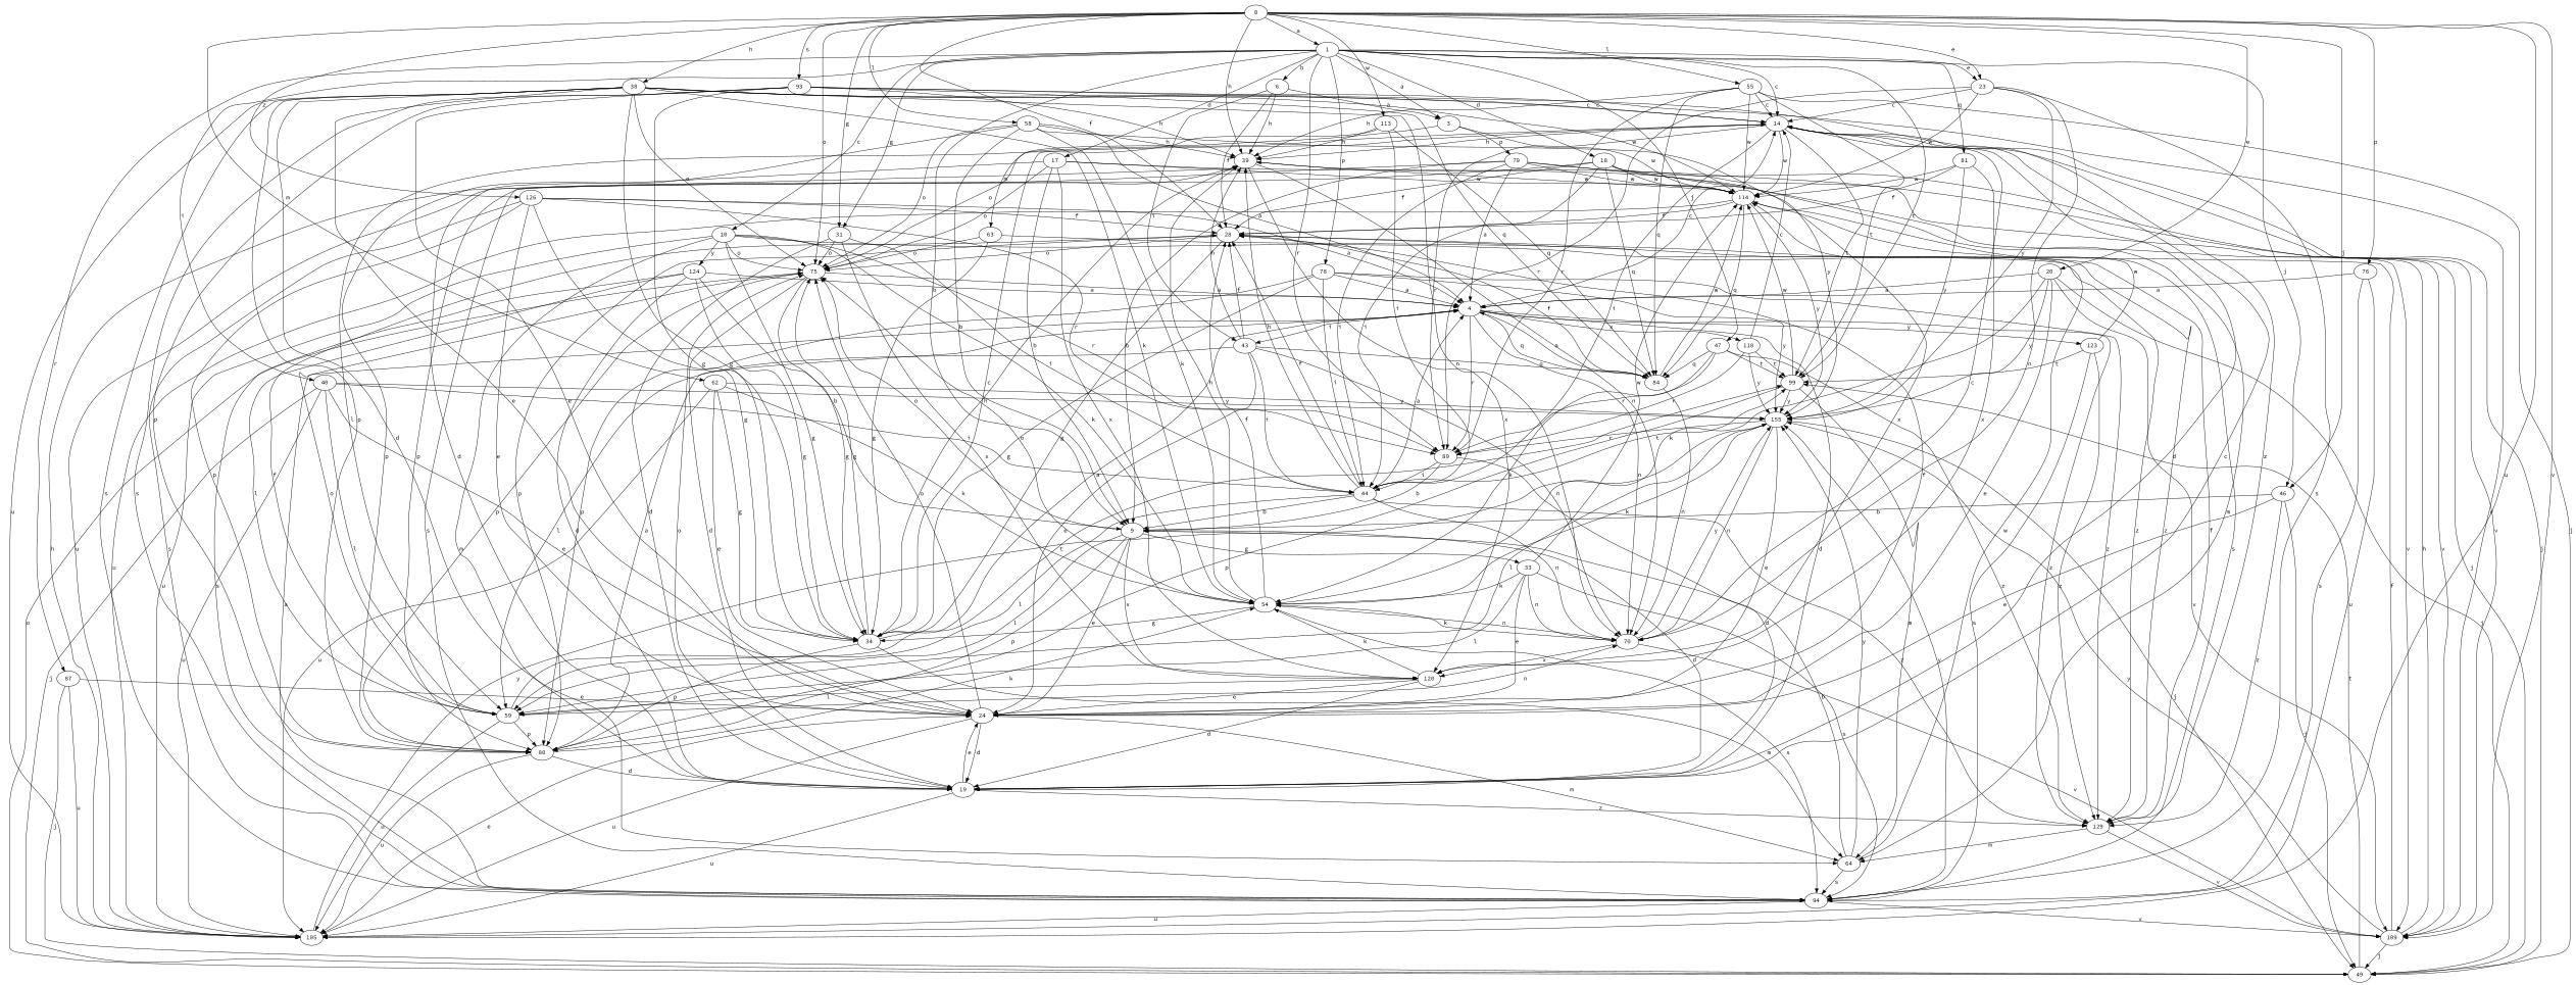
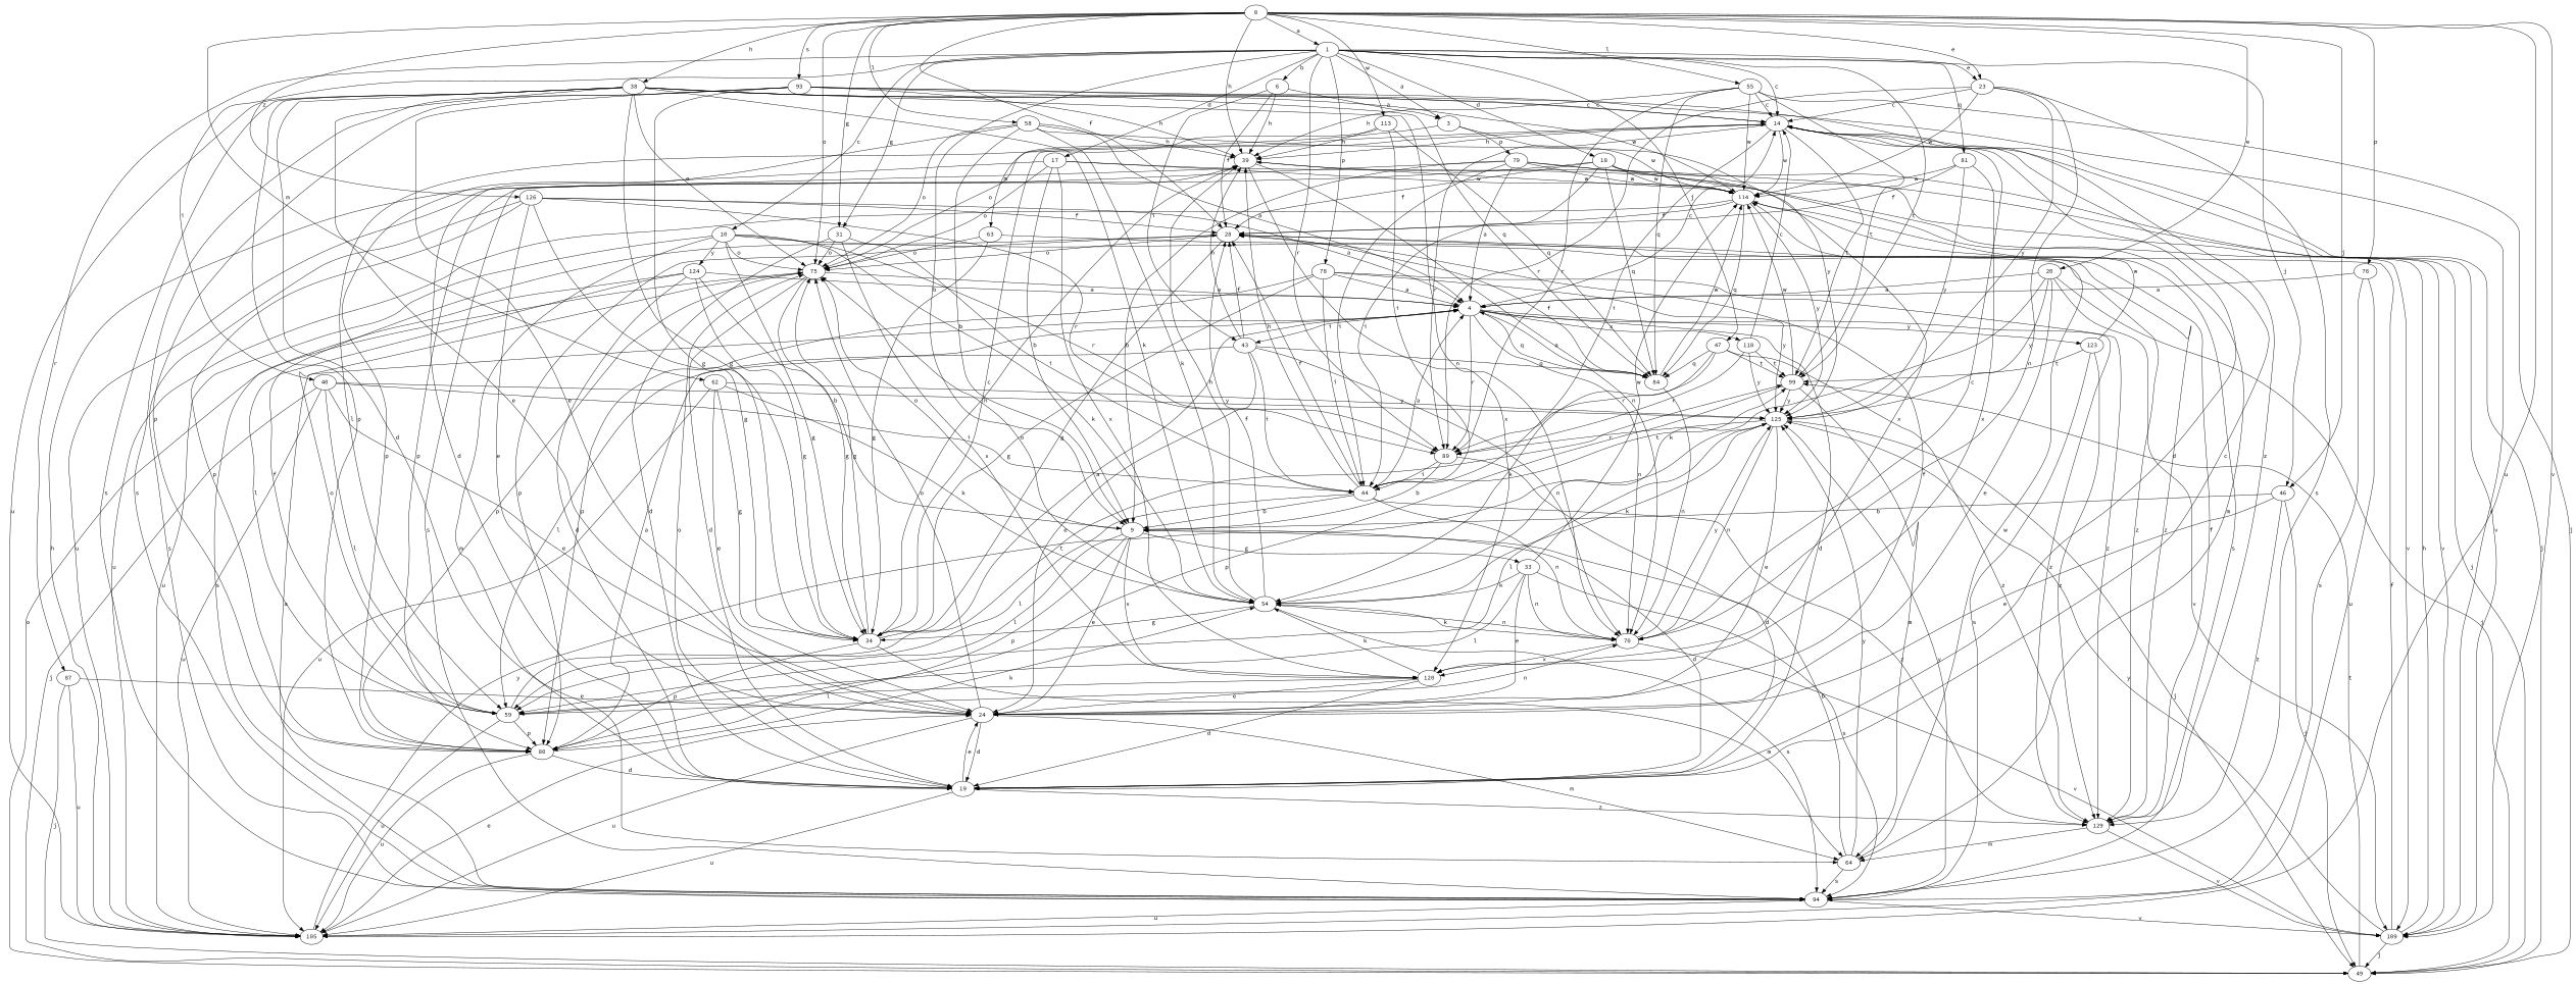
  strict digraph {
    fontname="Source Code Pro"
    node [fontname="Source Code Pro"]
    edge [fontname="Source Code Pro"]
    0
    1
    20
    23
    28
    31
    38
    39
    46
    55
    58
    62
    75
    76
    93
    105
    109
    113
    126
    3
    6
    9
    10
    14
    17
    18
    40
    47
    78
    81
    87
    89
    99
    4
    24
    54
    49
-   125 [label=155]
+   125
    114
    70
    94
    80
    34
    19
    120
    44
    129
    84
    59
    63
    79
    43
    33
    64
    124
    118
    123
    0 -> 1 [label=a]
    0 -> 20 [label=e]
    0 -> 23 [label=e]
    0 -> 28 [label=f]
    0 -> 31 [label=g]
    0 -> 38 [label=h]
    0 -> 39 [label=h]
    0 -> 46 [label=j]
    0 -> 55 [label=l]
    0 -> 58 [label=l]
    0 -> 62 [label=m]
    0 -> 75 [label=o]
    0 -> 76 [label=p]
    0 -> 93 [label=s]
    0 -> 105 [label=u]
    0 -> 109 [label=v]
    0 -> 113 [label=w]
    0 -> 126 [label=z]
    1 -> 23 [label=e]
    1 -> 31 [label=g]
    1 -> 46 [label=j]
    1 -> 3 [label=a]
    1 -> 6 [label=b]
    1 -> 9 [label=b]
    1 -> 10 [label=c]
    1 -> 14 [label=c]
    1 -> 17 [label=d]
    1 -> 18 [label=d]
    1 -> 40 [label=i]
    1 -> 47 [label=j]
    1 -> 78 [label=p]
    1 -> 81 [label=q]
    1 -> 87 [label=r]
    1 -> 89 [label=r]
    1 -> 99 [label=t]
    20 -> 109 [label=v]
    20 -> 4 [label=a]
    20 -> 24 [label=e]
    20 -> 54 [label=k]
    20 -> 49 [label=j]
    20 -> 125 [label=y]
    23 -> 14 [label=c]
    23 -> 89 [label=r]
    23 -> 125 [label=y]
    23 -> 114 [label=w]
    23 -> 70 [label=n]
    23 -> 94 [label=s]
    28 -> 75 [label=o]
    28 -> 80 [label=p]
    28 -> 34 [label=g]
    31 -> 75 [label=o]
    31 -> 19 [label=d]
    31 -> 120 [label=x]
    31 -> 44 [label=i]
    38 -> 75 [label=o]
    38 -> 105 [label=u]
    38 -> 109 [label=v]
    38 -> 14 [label=c]
    38 -> 24 [label=e]
    38 -> 54 [label=k]
    38 -> 114 [label=w]
    38 -> 70 [label=n]
    38 -> 94 [label=s]
    38 -> 80 [label=p]
    38 -> 34 [label=g]
    38 -> 19 [label=d]
    39 -> 114 [label=w]
    39 -> 70 [label=n]
    39 -> 94 [label=s]
    39 -> 120 [label=x]
    46 -> 9 [label=b]
    46 -> 24 [label=e]
    46 -> 49 [label=j]
    46 -> 129 [label=z]
    55 -> 39 [label=h]
    55 -> 14 [label=c]
    55 -> 89 [label=r]
    55 -> 99 [label=t]
    55 -> 49 [label=j]
    55 -> 114 [label=w]
    55 -> 84 [label=q]
    58 -> 39 [label=h]
    58 -> 75 [label=o]
    58 -> 9 [label=b]
    58 -> 4 [label=a]
    58 -> 54 [label=k]
    58 -> 125 [label=y]
    58 -> 19 [label=d]
    62 -> 105 [label=u]
    62 -> 24 [label=e]
    62 -> 54 [label=k]
    62 -> 125 [label=y]
    62 -> 34 [label=g]
    75 -> 4 [label=a]
    75 -> 80 [label=p]
    75 -> 34 [label=g]
    75 -> 19 [label=d]
    76 -> 105 [label=u]
    76 -> 4 [label=a]
    76 -> 94 [label=s]
    93 -> 39 [label=h]
    93 -> 14 [label=c]
    93 -> 24 [label=e]
    93 -> 94 [label=s]
    93 -> 80 [label=p]
    93 -> 34 [label=g]
    93 -> 129 [label=z]
    93 -> 84 [label=q]
    105 -> 39 [label=h]
    105 -> 24 [label=e]
    105 -> 125 [label=y]
    109 -> 28 [label=f]
    109 -> 39 [label=h]
    109 -> 49 [label=j]
    109 -> 125 [label=y]
    113 -> 39 [label=h]
    113 -> 44 [label=i]
    113 -> 84 [label=q]
    113 -> 59 [label=l]
    126 -> 28 [label=f]
    126 -> 89 [label=r]
    126 -> 4 [label=a]
    126 -> 24 [label=e]
    126 -> 94 [label=s]
    126 -> 80 [label=p]
    126 -> 34 [label=g]
    3 -> 114 [label=w]
    3 -> 63 [label=m]
    3 -> 79 [label=p]
    6 -> 28 [label=f]
    6 -> 39 [label=h]
    6 -> 3 [label=a]
    6 -> 43 [label=i]
    9 -> 75 [label=o]
    9 -> 24 [label=e]
    9 -> 80 [label=p]
    9 -> 19 [label=d]
    9 -> 120 [label=x]
    9 -> 59 [label=l]
    9 -> 33 [label=g]
    10 -> 75 [label=o]
    10 -> 105 [label=u]
    10 -> 89 [label=r]
    10 -> 54 [label=k]
    10 -> 34 [label=g]
    10 -> 129 [label=z]
    10 -> 64 [label=m]
    10 -> 124 [label=y]
    14 -> 39 [label=h]
    14 -> 75 [label=o]
    14 -> 109 [label=v]
    14 -> 89 [label=r]
    14 -> 99 [label=t]
    14 -> 49 [label=j]
    14 -> 114 [label=w]
    14 -> 19 [label=d]
    14 -> 44 [label=i]
    17 -> 75 [label=o]
    17 -> 109 [label=v]
    17 -> 9 [label=b]
    17 -> 114 [label=w]
    17 -> 80 [label=p]
    17 -> 120 [label=x]
    18 -> 28 [label=f]
    18 -> 109 [label=v]
    18 -> 114 [label=w]
    18 -> 80 [label=p]
    18 -> 120 [label=x]
    18 -> 44 [label=i]
    18 -> 84 [label=q]
    40 -> 105 [label=u]
    40 -> 24 [label=e]
    40 -> 49 [label=j]
    40 -> 125 [label=y]
    40 -> 44 [label=i]
    40 -> 59 [label=l]
    47 -> 89 [label=r]
    47 -> 99 [label=t]
    47 -> 54 [label=k]
    47 -> 129 [label=z]
    47 -> 84 [label=q]
    78 -> 4 [label=a]
    78 -> 125 [label=y]
    78 -> 80 [label=p]
    78 -> 34 [label=g]
    78 -> 44 [label=i]
    78 -> 129 [label=z]
    81 -> 28 [label=f]
    81 -> 125 [label=y]
    81 -> 114 [label=w]
    81 -> 120 [label=x]
    87 -> 105 [label=u]
    87 -> 24 [label=e]
    87 -> 49 [label=j]
    89 -> 9 [label=b]
    89 -> 19 [label=d]
    89 -> 44 [label=i]
    99 -> 125 [label=y]
    99 -> 114 [label=w]
    99 -> 80 [label=p]
    99 -> 64 [label=m]
    4 -> 14 [label=c]
    4 -> 89 [label=r]
    4 -> 70 [label=n]
    4 -> 19 [label=d]
    4 -> 129 [label=z]
    4 -> 84 [label=q]
    4 -> 43 [label=i]
    4 -> 118 [label=x]
    4 -> 123 [label=y]
    24 -> 28 [label=f]
    24 -> 75 [label=o]
    24 -> 105 [label=u]
    24 -> 19 [label=d]
    24 -> 64 [label=m]
    54 -> 28 [label=f]
    54 -> 39 [label=h]
    54 -> 75 [label=o]
    54 -> 70 [label=n]
    54 -> 94 [label=s]
    54 -> 34 [label=g]
    49 -> 75 [label=o]
    49 -> 99 [label=t]
    125 -> 89 [label=r]
    125 -> 24 [label=e]
    125 -> 54 [label=k]
    125 -> 49 [label=j]
    125 -> 70 [label=n]
    125 -> 59 [label=l]
    114 -> 28 [label=f]
    114 -> 105 [label=u]
    114 -> 125 [label=y]
    114 -> 94 [label=s]
    114 -> 84 [label=q]
    70 -> 109 [label=v]
    70 -> 14 [label=c]
    70 -> 54 [label=k]
    70 -> 125 [label=y]
    70 -> 120 [label=x]
    94 -> 105 [label=u]
    94 -> 109 [label=v]
    94 -> 4 [label=a]
    94 -> 125 [label=y]
    80 -> 105 [label=u]
    80 -> 4 [label=a]
    80 -> 54 [label=k]
    80 -> 19 [label=d]
    34 -> 39 [label=h]
    34 -> 75 [label=g]
    34 -> 14 [label=c]
    34 -> 4 [label=a]
    34 -> 80 [label=p]
    34 -> 64 [label=m]
    19 -> 75 [label=o]
    19 -> 105 [label=u]
    19 -> 14 [label=c]
    19 -> 24 [label=e]
    19 -> 129 [label=z]
    120 -> 24 [label=e]
    120 -> 54 [label=k]
    120 -> 19 [label=d]
    120 -> 59 [label=l]
    44 -> 28 [label=f]
    44 -> 39 [label=h]
    44 -> 9 [label=b]
    44 -> 99 [label=t]
    44 -> 4 [label=a]
    44 -> 70 [label=n]
    44 -> 129 [label=z]
    44 -> 59 [label=l]
    129 -> 28 [label=f]
    129 -> 109 [label=v]
    129 -> 64 [label=m]
    84 -> 28 [label=f]
    84 -> 4 [label=a]
    84 -> 114 [label=w]
    84 -> 70 [label=n]
    59 -> 28 [label=f]
    59 -> 75 [label=o]
    59 -> 105 [label=u]
    59 -> 99 [label=t]
    59 -> 70 [label=n]
    59 -> 80 [label=p]
    63 -> 75 [label=o]
    63 -> 34 [label=g]
    63 -> 129 [label=z]
    79 -> 105 [label=u]
    79 -> 9 [label=b]
    79 -> 4 [label=a]
    79 -> 49 [label=j]
    79 -> 114 [label=w]
    79 -> 44 [label=i]
    79 -> 64 [label=m]
    43 -> 28 [label=f]
    43 -> 39 [label=h]
    43 -> 24 [label=e]
    43 -> 70 [label=n]
    43 -> 44 [label=i]
    43 -> 84 [label=q]
    43 -> 59 [label=l]
    33 -> 24 [label=e]
    33 -> 54 [label=k]
    33 -> 114 [label=w]
    33 -> 70 [label=n]
    33 -> 94 [label=s]
    33 -> 59 [label=l]
    64 -> 9 [label=b]
    64 -> 125 [label=y]
    64 -> 114 [label=w]
    64 -> 94 [label=s]
    124 -> 9 [label=b]
    124 -> 4 [label=a]
    124 -> 94 [label=s]
    124 -> 34 [label=g]
    124 -> 19 [label=d]
    124 -> 59 [label=l]
    118 -> 14 [label=c]
    118 -> 89 [label=r]
    118 -> 99 [label=t]
    118 -> 125 [label=y]
    123 -> 99 [label=t]
    123 -> 114 [label=w]
    123 -> 94 [label=s]
    123 -> 129 [label=z]
  }
